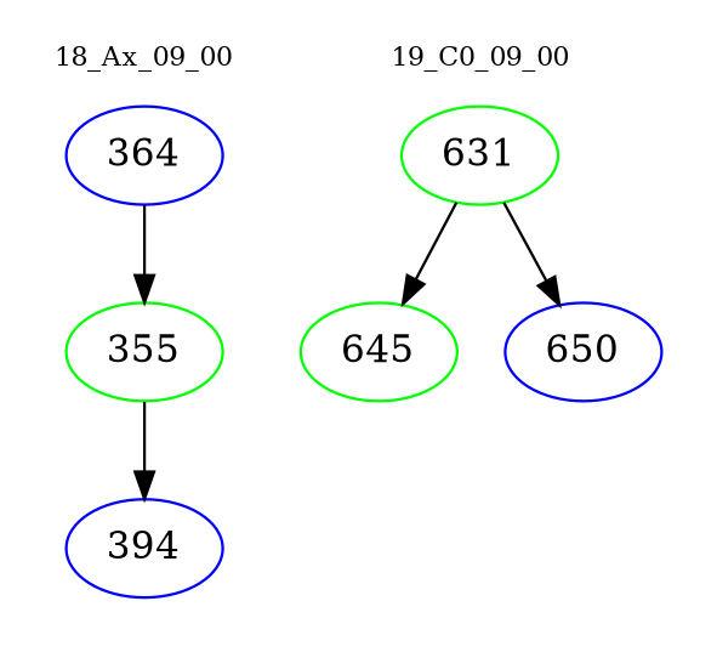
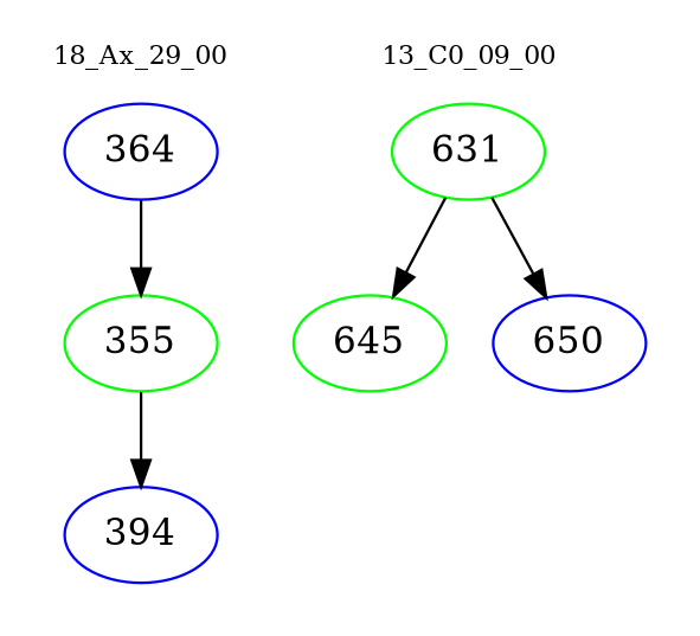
  digraph {
    node [color=blue]
    edge [color=black]
    n1 [label=364]
    n2 [color=green label=355]
    n3 [label=394]
    n4 [color=green label=645]
    n5 [color=green label=631]
    n6 [label=650]
    subgraph cluster_1 {
      color=white
      fontsize=10
-     label="18_Ax_09_00"
+     label="18_Ax_29_00"
      n1
      n2
      n3
    }
    subgraph cluster_2 {
      color=white
      fontsize=10
-     label="19_C0_09_00"
+     label="13_C0_09_00"
      n4
      n5
      n6
    }
    n1 -> n2
    n2 -> n3
    n5 -> n4
    n5 -> n6
  }
